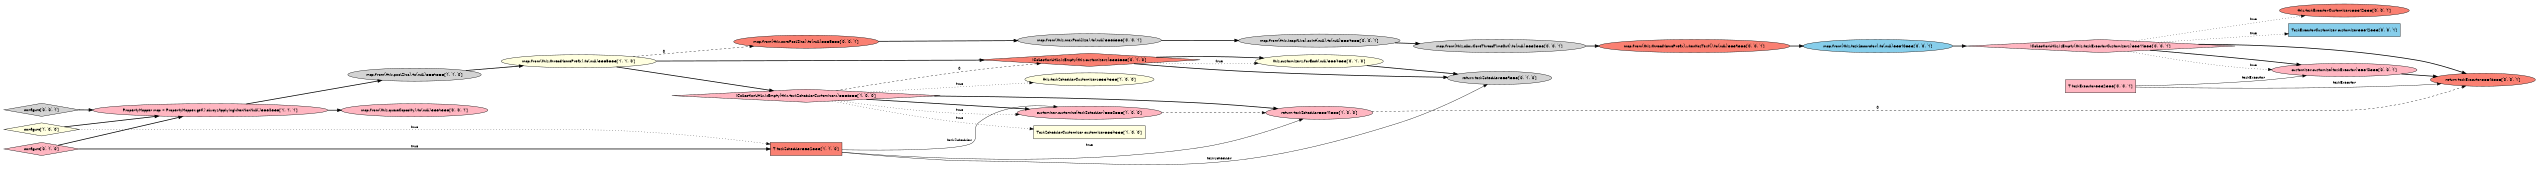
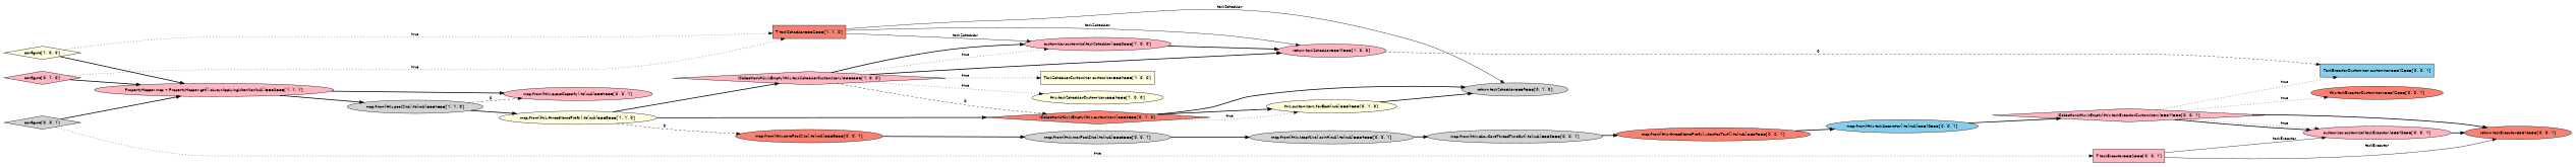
  digraph {
    fontname="Patrick Hand"
    rankdir=LR
    node [fillcolor=lightpink fontname="Patrick Hand" shape=ellipse style=filled]
    edge [fontname="Patrick Hand" style=bold]
    n1 [fillcolor=lightgrey label="return taskScheduler@@@9@@@['0', '1', '0']"]
    n2 [fillcolor=lightgrey label="map.from(this.allowCoreThreadTimeOut).to(null)@@@8@@@['0', '0', '1']"]
    n3 [fillcolor=salmon label="map.from(this.threadNamePrefix).whenHasText().to(null)@@@9@@@['0', '0', '1']"]
    n4 [fillcolor=skyblue label="map.from(this.taskDecorator).to(null)@@@10@@@['0', '0', '1']"]
    n5 [fillcolor=salmon label="!CollectionUtils.isEmpty(this.customizers)@@@6@@@['0', '1', '0']" shape=diamond]
    n6 [fillcolor=lightyellow label="this.customizers.forEach(null)@@@7@@@['0', '1', '0']"]
    n7 [fillcolor=lightgrey label="map.from(this.poolSize).to(null)@@@4@@@['1', '1', '0']"]
    n8 [fillcolor=lightyellow label="map.from(this.threadNamePrefix).to(null)@@@5@@@['1', '1', '0']"]
    n9 [label="map.from(this.queueCapacity).to(null)@@@4@@@['0', '0', '1']"]
    n10 [label="!CollectionUtils.isEmpty(this.taskSchedulerCustomizers)@@@6@@@['1', '0', '0']" shape=diamond]
    n11 [fillcolor=salmon label="map.from(this.corePoolSize).to(null)@@@5@@@['0', '0', '1']"]
    n12 [label="!CollectionUtils.isEmpty(this.taskExecutorCustomizers)@@@11@@@['0', '0', '1']" shape=diamond]
    n13 [fillcolor=salmon label="return taskExecutor@@@16@@@['0', '0', '1']"]
    n14 [label="customizer.customize(taskExecutor)@@@13@@@['0', '0', '1']"]
    n15 [fillcolor=salmon label="this.taskExecutorCustomizers@@@12@@@['0', '0', '1']"]
    n16 [fillcolor=skyblue label="TaskExecutorCustomizer customizer@@@12@@@['0', '0', '1']" shape=box]
    n17 [label="configure['0', '1', '0']" shape=diamond]
    n18 [label="PropertyMapper map = PropertyMapper.get().alwaysApplyingWhenNonNull()@@@3@@@['1', '1', '1']"]
    n19 [fillcolor=salmon label="T taskScheduler@@@2@@@['1', '1', '0']" shape=box]
    n20 [label="customizer.customize(taskScheduler)@@@8@@@['1', '0', '0']"]
    n21 [label="return taskScheduler@@@11@@@['1', '0', '0']"]
    n22 [fillcolor=lightyellow label="TaskSchedulerCustomizer customizer@@@7@@@['1', '0', '0']" shape=box]
    n23 [fillcolor=lightyellow label="this.taskSchedulerCustomizers@@@7@@@['1', '0', '0']"]
    n24 [fillcolor=lightgrey label="map.from(this.maxPoolSize).to(null)@@@6@@@['0', '0', '1']"]
    n25 [fillcolor=lightyellow label="configure['1', '0', '0']" shape=diamond]
    n26 [label="T taskExecutor@@@2@@@['0', '0', '1']" shape=box]
    n27 [fillcolor=lightgrey label="map.from(this.keepAlive).asInt(null).to(null)@@@7@@@['0', '0', '1']"]
    n28 [fillcolor=lightgrey label="configure['0', '0', '1']" shape=diamond]
    n2 -> n3
    n3 -> n4
    n4 -> n12
    n5 -> n1
    n5 -> n6
    n5 -> n6 [label=true style=dotted]
    n6 -> n1
    n7 -> n8
+   n7 -> n9 [label=0 style=dashed]
    n8 -> n5
    n8 -> n10
    n8 -> n11 [label=0 style=dashed]
    n10 -> n5 [label=0 style=dashed]
    n10 -> n20
    n10 -> n20 [label=true style=dotted]
    n10 -> n21
    n10 -> n22 [label=true style=dotted]
    n10 -> n23 [label=true style=dotted]
    n11 -> n24
    n12 -> n13
    n12 -> n14
    n12 -> n14 [label=true style=dotted]
    n12 -> n15 [label=true style=dotted]
    n12 -> n16 [label=true style=dotted]
    n14 -> n13
    n17 -> n18
-   n17 -> n19 [label=true]
+   n17 -> n19 [label=true style=dotted]
    n18 -> n7
    n18 -> n9
    n19 -> n1 [label=taskScheduler style=solid]
    n19 -> n20 [label=taskScheduler style=solid]
-   n19 -> n21 [label=true style=solid]
-   n20 -> n21 [style=dashed]
-   n21 -> n13 [label=0 style=dashed]
+   n19 -> n21 [label=taskScheduler style=solid]
+   n20 -> n21
+   n21 -> n16 [label=0 style=dashed]
    n24 -> n27
    n25 -> n18
    n25 -> n19 [label=true style=dotted]
    n26 -> n13 [label=taskExecutor style=solid]
    n26 -> n14 [label=taskExecutor style=solid]
    n27 -> n2
    n28 -> n18
+   n28 -> n26 [label=true style=dotted]
  }
